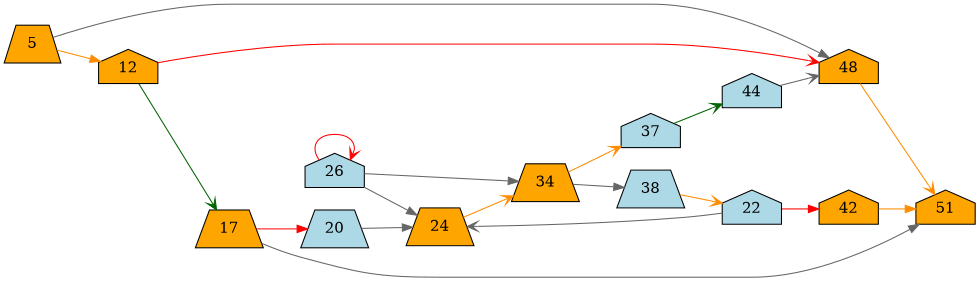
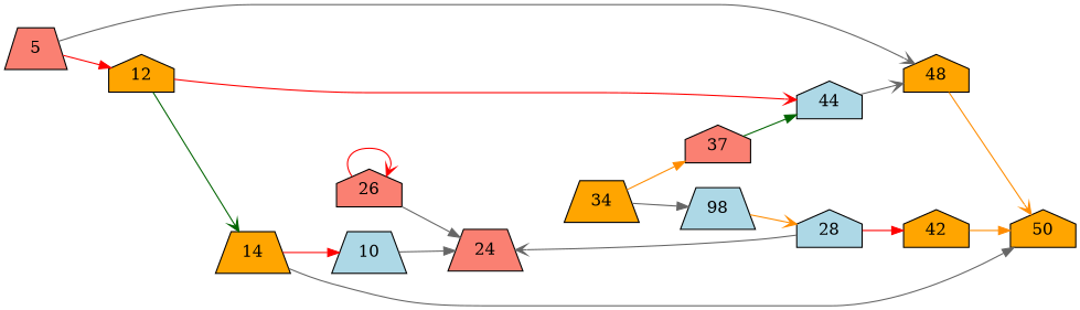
  strict digraph {
    rankdir=LR
    node [fillcolor=orange shape=house style=filled]
    edge [arrowhead=vee color=gray40 cond=true]
-   5 [entry=true shape=trapezium]
+   5 [entry=true fillcolor=salmon shape=trapezium]
    48
    12
-   51
-   17 [shape=trapezium]
-   20 [fillcolor=lightblue shape=trapezium]
-   24 [shape=trapezium]
+   51 [label=50]
+   17 [shape=trapezium label=14]
+   20 [fillcolor=lightblue shape=trapezium label=10]
+   24 [fillcolor=salmon shape=trapezium]
    34 [shape=trapezium]
-   37 [fillcolor=lightblue]
-   38 [fillcolor=lightblue shape=trapezium]
-   26 [fillcolor=lightblue]
-   22 [fillcolor=lightblue]
+   37 [fillcolor=salmon]
+   38 [fillcolor=lightblue shape=trapezium label=98]
+   26 [fillcolor=salmon]
+   22 [fillcolor=lightblue label=28]
    42
    44 [fillcolor=lightblue]
-   5 -> 48 [arrowhead=normal]
-   5 -> 12 [arrowhead=normal color=darkorange cond=false]
+   5 -> 48
+   5 -> 12 [arrowhead=normal color=red cond=false]
    48 -> 51 [color=darkorange cond=""]
-   12 -> 48 [color=red]
+   12 -> 44 [color=red]
    12 -> 17 [color=darkgreen cond=false]
    17 -> 51 [arrowhead=normal]
    17 -> 20 [arrowhead=normal color=red cond=false]
    20 -> 24 [arrowhead=normal cond=""]
-   24 -> 34 [color=darkorange]
-   34 -> 37 [color=darkorange]
+   34 -> 37 [arrowhead=normal color=darkorange]
    34 -> 38 [arrowhead=normal cond=false]
-   37 -> 44 [color=darkgreen cond=""]
+   37 -> 44 [arrowhead=normal color=darkgreen cond=""]
    38 -> 22 [color=darkorange]
    26 -> 24 [arrowhead=normal cond=false]
-   26 -> 34 [arrowhead=normal]
    26 -> 26 [color=red cond=false]
    22 -> 24
    22 -> 42 [arrowhead=normal color=red cond=false]
    42 -> 51 [arrowhead=normal color=darkorange cond=""]
    44 -> 48 [cond=""]
  }
